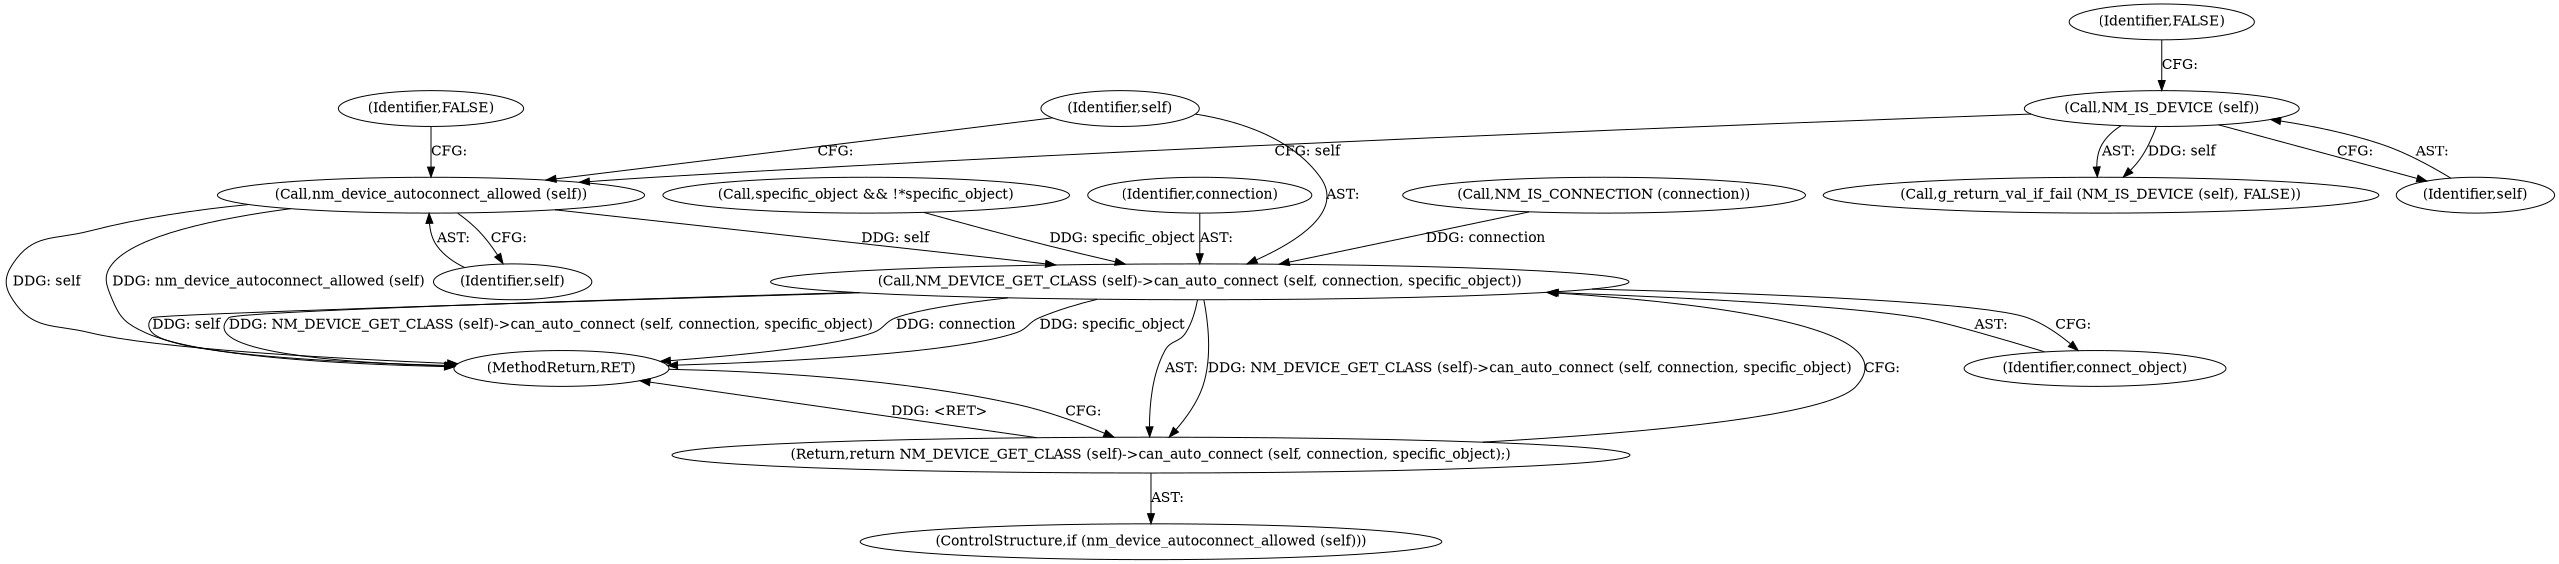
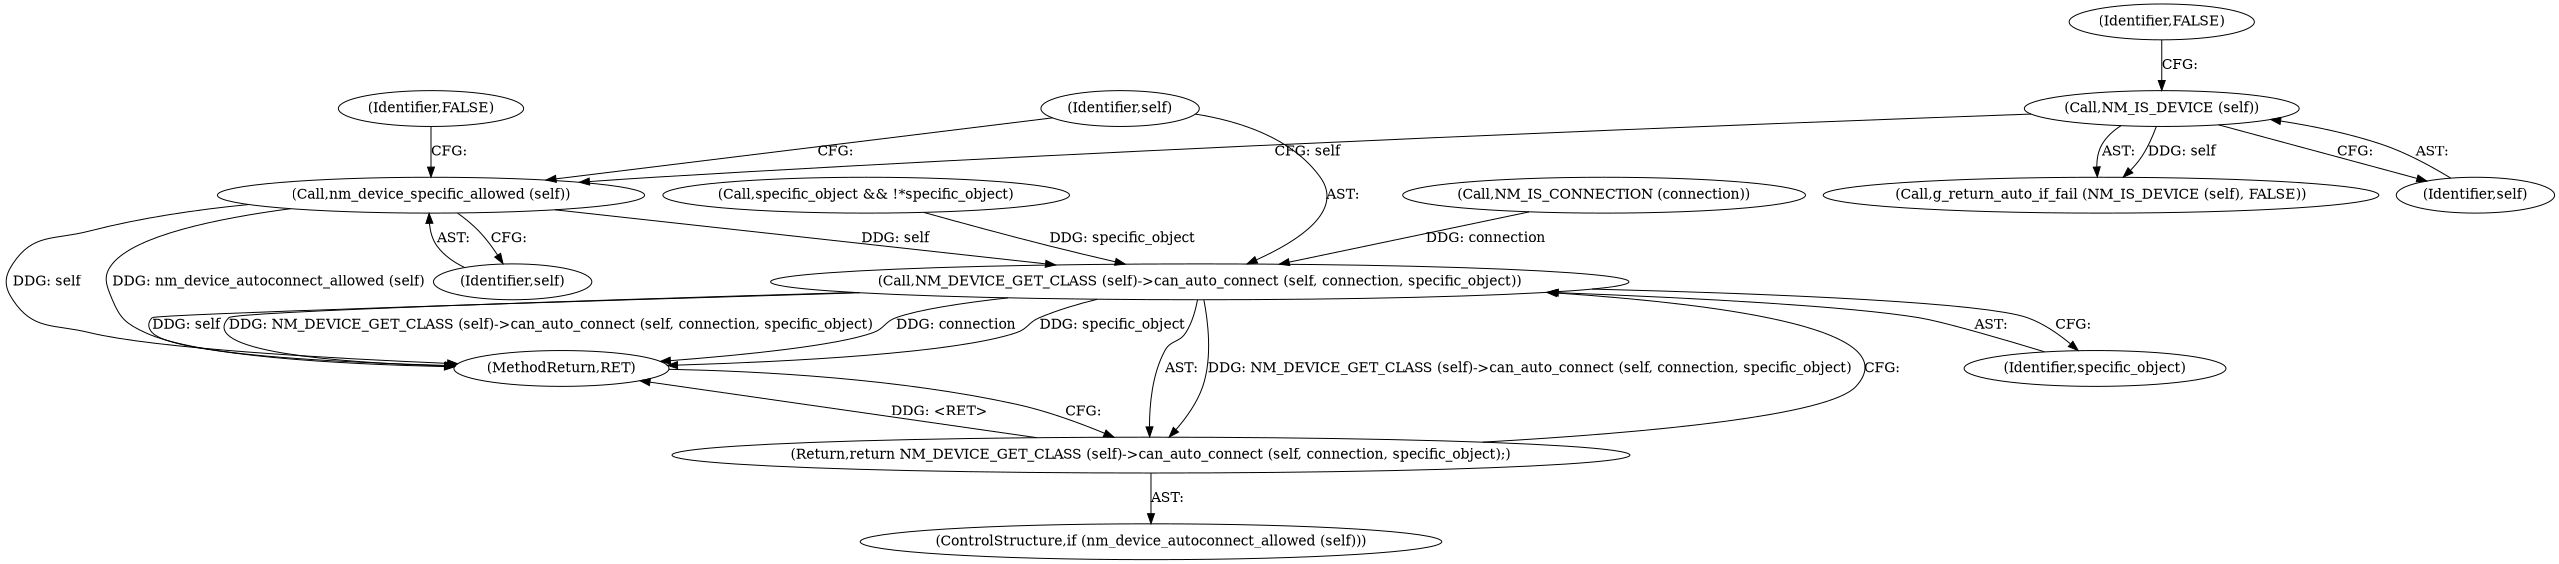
  digraph {
-   n1 [label="(Call,nm_device_autoconnect_allowed (self))"]
+   n1 [label="(Call,nm_device_specific_allowed (self))"]
    n2 [label="(Call,NM_DEVICE_GET_CLASS (self)->can_auto_connect (self, connection, specific_object))"]
    n3 [label="(Identifier,self)"]
    n4 [label="(MethodReturn,RET)"]
    n5 [label="(Return,return NM_DEVICE_GET_CLASS (self)->can_auto_connect (self, connection, specific_object);)"]
-   n6 [label="(Identifier,connect_object)"]
+   n6 [label="(Identifier,specific_object)"]
    n7 [label="(ControlStructure,if (nm_device_autoconnect_allowed (self)))"]
    n8 [label="(Call,NM_IS_DEVICE (self))"]
    n9 [label="(Identifier,self)"]
-   n10 [label="(Call,g_return_val_if_fail (NM_IS_DEVICE (self), FALSE))"]
+   n10 [label="(Call,g_return_auto_if_fail (NM_IS_DEVICE (self), FALSE))"]
    n11 [label="(Identifier,FALSE)"]
    n12 [label="(Call,NM_IS_CONNECTION (connection))"]
    n13 [label="(Call,specific_object && !*specific_object)"]
    n14 [label="(Identifier,FALSE)"]
-   n15 [label="(Identifier,connection)"]
    n16 [label="(Identifier,self)"]
    n1 -> n2 [label="DDG: self"]
    n1 -> n3 [label="CFG: "]
    n1 -> n4 [label="DDG: self"]
    n1 -> n4 [label="DDG: nm_device_autoconnect_allowed (self)"]
    n2 -> n4 [label="DDG: NM_DEVICE_GET_CLASS (self)->can_auto_connect (self, connection, specific_object)"]
    n2 -> n4 [label="DDG: connection"]
    n2 -> n4 [label="DDG: specific_object"]
    n2 -> n4 [label="DDG: self"]
    n2 -> n5 [label="AST: "]
    n2 -> n5 [label="DDG: NM_DEVICE_GET_CLASS (self)->can_auto_connect (self, connection, specific_object)"]
    n2 -> n6 [label="CFG: "]
    n3 -> n1 [label="AST: "]
    n4 -> n5 [label="CFG: "]
    n5 -> n2 [label="CFG: "]
    n5 -> n4 [label="DDG: <RET>"]
    n5 -> n7 [label="AST: "]
    n6 -> n2 [label="AST: "]
    n8 -> n1 [label="CFG: self"]
    n8 -> n9 [label="CFG: "]
    n8 -> n10 [label="AST: "]
    n8 -> n10 [label="DDG: self"]
    n9 -> n8 [label="AST: "]
    n11 -> n1 [label="CFG: "]
    n12 -> n2 [label="DDG: connection"]
    n13 -> n2 [label="DDG: specific_object"]
    n14 -> n8 [label="CFG: "]
-   n15 -> n2 [label="AST: "]
    n16 -> n1 [label="CFG: "]
    n16 -> n2 [label="AST: "]
  }
